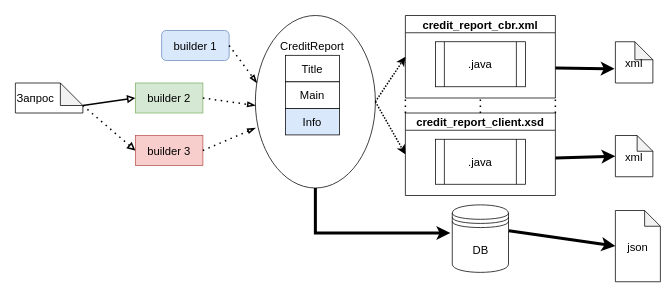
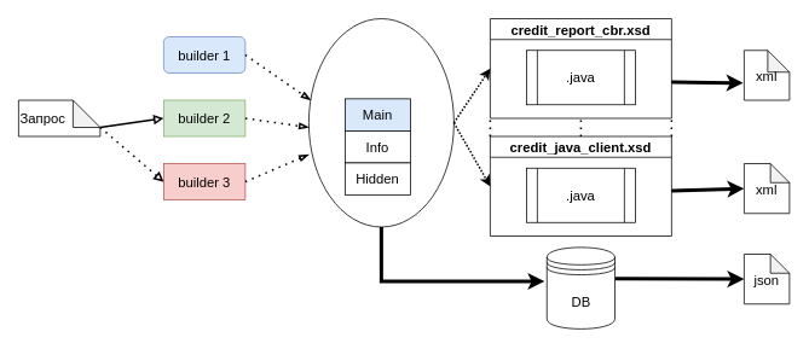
  <mxCell id="0" />
  <mxCell id="1" parent="0" />
  <mxCell id="2" value="&lt;font style=&quot;font-size: 15px;&quot;&gt;Запрос&lt;/font&gt;" style="shape=note;whiteSpace=wrap;html=1;backgroundOutline=1;darkOpacity=0.05;align=left;" vertex="1" parent="1"><mxGeometry x="20" y="110" width="90" height="40" as="geometry" /></mxCell>
- <mxCell id="3" value="builder 1" style="rounded=1;whiteSpace=wrap;html=1;fontSize=15;fillColor=#dae8fc;strokeColor=#6c8ebf;" vertex="1" parent="1"><mxGeometry x="215" y="40" width="90" height="40" as="geometry" /></mxCell>
+ <mxCell id="3" value="builder 1" style="rounded=1;whiteSpace=wrap;html=1;fontSize=15;fillColor=#dae8fc;strokeColor=#6c8ebf;" vertex="1" parent="1"><mxGeometry x="180" y="40" width="90" height="40" as="geometry" /></mxCell>
  <mxCell id="4" value="builder 2" style="whiteSpace=wrap;html=1;fontSize=15;fillColor=#d5e8d4;strokeColor=#82b366;rounded=0;" vertex="1" parent="1"><mxGeometry x="180" y="110" width="90" height="40" as="geometry" /></mxCell>
  <mxCell id="5" value="builder 3" style="whiteSpace=wrap;html=1;fontSize=15;fillColor=#f8cecc;strokeColor=#b85450;rounded=0;" vertex="1" parent="1"><mxGeometry x="180" y="180" width="90" height="40" as="geometry" /></mxCell>
  <mxCell id="6" value="" style="endArrow=block;dashed=0;html=1;dashPattern=1 3;strokeWidth=2;rounded=0;fontSize=15;exitX=0;exitY=0;exitDx=90;exitDy=30;exitPerimeter=0;entryX=0;entryY=0.5;entryDx=0;entryDy=0;endFill=0;" edge="1" parent="1" source="2" target="4"><mxGeometry width="50" height="50" relative="1" as="geometry"><mxPoint x="120" y="150" as="sourcePoint" /><mxPoint x="190" y="70" as="targetPoint" /></mxGeometry></mxCell>
  <mxCell id="7" value="" style="endArrow=block;dashed=1;html=1;dashPattern=1 3;strokeWidth=2;rounded=0;fontSize=15;entryX=0;entryY=0.5;entryDx=0;entryDy=0;endFill=0;" edge="1" parent="1" target="5"><mxGeometry width="50" height="50" relative="1" as="geometry"><mxPoint x="110" y="140" as="sourcePoint" /><mxPoint x="190" y="140" as="targetPoint" /></mxGeometry></mxCell>
  <mxCell id="8" value="" style="endArrow=blockThin;dashed=1;html=1;dashPattern=1 3;strokeWidth=2;rounded=0;fontSize=15;exitX=1;exitY=0.5;exitDx=0;exitDy=0;endFill=0;entryX=0.013;entryY=0.391;entryDx=0;entryDy=0;entryPerimeter=0;" edge="1" parent="1" source="3" target="12"><mxGeometry width="50" height="50" relative="1" as="geometry"><mxPoint x="120" y="150" as="sourcePoint" /><mxPoint x="340" y="100" as="targetPoint" /></mxGeometry></mxCell>
  <mxCell id="9" value="" style="endArrow=blockThin;dashed=1;html=1;dashPattern=1 3;strokeWidth=2;rounded=0;fontSize=15;exitX=1;exitY=0.5;exitDx=0;exitDy=0;endFill=0;" edge="1" parent="1" source="4"><mxGeometry width="50" height="50" relative="1" as="geometry"><mxPoint x="280" y="70" as="sourcePoint" /><mxPoint x="340" y="140" as="targetPoint" /><Array as="points" /></mxGeometry></mxCell>
  <mxCell id="10" value="" style="endArrow=blockThin;dashed=1;html=1;dashPattern=1 3;strokeWidth=2;rounded=0;fontSize=15;exitX=1;exitY=0.5;exitDx=0;exitDy=0;endFill=0;" edge="1" parent="1" source="5"><mxGeometry width="50" height="50" relative="1" as="geometry"><mxPoint x="280" y="140" as="sourcePoint" /><mxPoint x="340" y="170" as="targetPoint" /><Array as="points" /></mxGeometry></mxCell>
  <mxCell id="11" value="" style="group" vertex="1" connectable="0" parent="1"><mxGeometry x="340" y="20" width="160" height="230" as="geometry" /></mxCell>
  <mxCell id="12" value="" style="ellipse;whiteSpace=wrap;html=1;fontSize=15;shadow=0;" vertex="1" parent="11"><mxGeometry width="160" height="230" as="geometry" /></mxCell>
- <mxCell id="13" value="Title" style="rounded=0;whiteSpace=wrap;html=1;fontSize=15;" vertex="1" parent="11"><mxGeometry x="40" y="53.077" width="72" height="35.385" as="geometry" /></mxCell>
- <mxCell id="14" value="Main" style="rounded=0;whiteSpace=wrap;html=1;fontSize=15;" vertex="1" parent="11"><mxGeometry x="40" y="88.462" width="72" height="35.385" as="geometry" /></mxCell>
- <mxCell id="15" value="Info" style="rounded=0;whiteSpace=wrap;html=1;fontSize=15;fillColor=#dae8fc;" vertex="1" parent="11"><mxGeometry x="40" y="123.846" width="72" height="35.385" as="geometry" /></mxCell>
- <mxCell id="17" value="CreditReport" style="text;html=1;strokeColor=none;fillColor=none;align=center;verticalAlign=middle;whiteSpace=wrap;rounded=0;fontSize=15;" vertex="1" parent="11"><mxGeometry x="52" y="26.538" width="48" height="26.538" as="geometry" /></mxCell>
+ <mxCell id="14" value="Main" style="rounded=0;whiteSpace=wrap;html=1;fontSize=15;fillColor=#dae8fc;" vertex="1" parent="11"><mxGeometry x="40" y="88.462" width="72" height="35.385" as="geometry" /></mxCell>
+ <mxCell id="15" value="Info" style="rounded=0;whiteSpace=wrap;html=1;fontSize=15;" vertex="1" parent="11"><mxGeometry x="40" y="123.846" width="72" height="35.385" as="geometry" /></mxCell>
+ <mxCell id="16" value="Hidden" style="rounded=0;whiteSpace=wrap;html=1;fontSize=15;" vertex="1" parent="11"><mxGeometry x="40" y="159.231" width="72" height="35.385" as="geometry" /></mxCell>
  <mxCell id="18" value="" style="endArrow=classic;html=1;rounded=0;fontSize=15;strokeWidth=4;entryX=-0.02;entryY=0.655;entryDx=0;entryDy=0;entryPerimeter=0;" edge="1" parent="1" target="20"><mxGeometry width="50" height="50" relative="1" as="geometry"><mxPoint x="740" y="90" as="sourcePoint" /><mxPoint x="860" y="90" as="targetPoint" /><Array as="points" /></mxGeometry></mxCell>
  <mxCell id="19" value="" style="endArrow=classic;html=1;rounded=0;fontSize=15;strokeWidth=4;entryX=0;entryY=0.5;entryDx=0;entryDy=0;entryPerimeter=0;" edge="1" parent="1" target="21"><mxGeometry width="50" height="50" relative="1" as="geometry"><mxPoint x="740" y="210" as="sourcePoint" /><mxPoint x="870" y="-40" as="targetPoint" /><Array as="points" /></mxGeometry></mxCell>
  <mxCell id="20" value="xml" style="shape=note;whiteSpace=wrap;html=1;backgroundOutline=1;darkOpacity=0.05;shadow=0;fontSize=15;size=24;" vertex="1" parent="1"><mxGeometry x="820" y="55" width="50" height="55" as="geometry" /></mxCell>
  <mxCell id="21" value="xml" style="shape=note;whiteSpace=wrap;html=1;backgroundOutline=1;darkOpacity=0.05;shadow=0;fontSize=15;size=21;" vertex="1" parent="1"><mxGeometry x="820" y="180" width="50" height="55" as="geometry" /></mxCell>
- <mxCell id="22" value="credit_report_cbr.xml" style="swimlane;shadow=0;fontSize=15;" vertex="1" parent="1"><mxGeometry x="540" y="20" width="200" height="110" as="geometry" /></mxCell>
+ <mxCell id="22" value="credit_report_cbr.xsd" style="swimlane;shadow=0;fontSize=15;" vertex="1" parent="1"><mxGeometry x="540" y="20" width="200" height="110" as="geometry" /></mxCell>
  <mxCell id="23" value=".java" style="shape=process;whiteSpace=wrap;html=1;backgroundOutline=1;shadow=0;fontSize=15;" vertex="1" parent="22"><mxGeometry x="40" y="35" width="120" height="60" as="geometry" /></mxCell>
- <mxCell id="24" value="credit_report_client.xsd" style="swimlane;shadow=0;fontSize=15;" vertex="1" parent="1"><mxGeometry x="540" y="150" width="200" height="110" as="geometry" /></mxCell>
+ <mxCell id="24" value="credit_java_client.xsd" style="swimlane;shadow=0;fontSize=15;" vertex="1" parent="1"><mxGeometry x="540" y="150" width="200" height="110" as="geometry" /></mxCell>
  <mxCell id="25" value=".java" style="shape=process;whiteSpace=wrap;html=1;backgroundOutline=1;shadow=0;fontSize=15;" vertex="1" parent="24"><mxGeometry x="40" y="35" width="120" height="60" as="geometry" /></mxCell>
  <mxCell id="26" value="DB" style="shape=datastore;whiteSpace=wrap;html=1;shadow=0;fontSize=15;" vertex="1" parent="1"><mxGeometry x="602.5" y="272.5" width="75" height="90" as="geometry" /></mxCell>
  <mxCell id="27" value="" style="endArrow=none;dashed=1;html=1;dashPattern=1 3;strokeWidth=2;rounded=0;fontSize=15;entryX=0;entryY=1;entryDx=0;entryDy=0;exitX=0;exitY=0;exitDx=0;exitDy=0;" edge="1" parent="1" source="24" target="22"><mxGeometry width="50" height="50" relative="1" as="geometry"><mxPoint x="380" y="200" as="sourcePoint" /><mxPoint x="430" y="150" as="targetPoint" /></mxGeometry></mxCell>
  <mxCell id="28" value="" style="endArrow=none;dashed=1;html=1;dashPattern=1 3;strokeWidth=2;rounded=0;fontSize=15;entryX=1;entryY=1;entryDx=0;entryDy=0;exitX=1;exitY=0;exitDx=0;exitDy=0;" edge="1" parent="1" source="24" target="22"><mxGeometry width="50" height="50" relative="1" as="geometry"><mxPoint x="550" y="160" as="sourcePoint" /><mxPoint x="550" y="140" as="targetPoint" /></mxGeometry></mxCell>
  <mxCell id="29" value="" style="endArrow=none;dashed=1;html=1;dashPattern=1 3;strokeWidth=2;rounded=0;fontSize=15;entryX=0.5;entryY=1;entryDx=0;entryDy=0;exitX=0.5;exitY=0;exitDx=0;exitDy=0;" edge="1" parent="1" source="24" target="22"><mxGeometry width="50" height="50" relative="1" as="geometry"><mxPoint x="560" y="170" as="sourcePoint" /><mxPoint x="560" y="150" as="targetPoint" /></mxGeometry></mxCell>
- <mxCell id="30" value="json" style="shape=note;whiteSpace=wrap;html=1;backgroundOutline=1;darkOpacity=0.05;shadow=0;fontSize=15;size=21;" vertex="1" parent="1"><mxGeometry x="820" y="280" width="60" height="95" as="geometry" /></mxCell>
+ <mxCell id="30" value="json" style="shape=note;whiteSpace=wrap;html=1;backgroundOutline=1;darkOpacity=0.05;shadow=0;fontSize=15;size=21;" vertex="1" parent="1"><mxGeometry x="820" y="280" width="50" height="55" as="geometry" /></mxCell>
  <mxCell id="31" value="" style="endArrow=classic;html=1;rounded=0;fontSize=15;strokeWidth=2;entryX=0;entryY=0.5;entryDx=0;entryDy=0;exitX=1;exitY=0.5;exitDx=0;exitDy=0;dashed=1;dashPattern=1 1;" edge="1" parent="1" source="12" target="22"><mxGeometry width="50" height="50" relative="1" as="geometry"><mxPoint x="361" y="350" as="sourcePoint" /><mxPoint x="500" y="351.025" as="targetPoint" /><Array as="points" /></mxGeometry></mxCell>
  <mxCell id="32" value="" style="endArrow=classic;html=1;rounded=0;fontSize=15;strokeWidth=2;entryX=0;entryY=0.5;entryDx=0;entryDy=0;exitX=1;exitY=0.5;exitDx=0;exitDy=0;dashed=1;dashPattern=1 1;" edge="1" parent="1" source="12" target="24"><mxGeometry width="50" height="50" relative="1" as="geometry"><mxPoint x="510" y="145" as="sourcePoint" /><mxPoint x="550" y="85" as="targetPoint" /><Array as="points" /></mxGeometry></mxCell>
  <mxCell id="33" value="" style="endArrow=classic;html=1;rounded=0;fontSize=15;strokeWidth=4;" edge="1" parent="1"><mxGeometry width="50" height="50" relative="1" as="geometry"><mxPoint x="420" y="250" as="sourcePoint" /><mxPoint x="600" y="310" as="targetPoint" /><Array as="points"><mxPoint x="420" y="310" /></Array></mxGeometry></mxCell>
  <mxCell id="34" value="" style="endArrow=classic;html=1;rounded=0;fontSize=15;strokeWidth=4;entryX=0;entryY=0.5;entryDx=0;entryDy=0;entryPerimeter=0;exitX=1.007;exitY=0.383;exitDx=0;exitDy=0;exitPerimeter=0;" edge="1" parent="1" source="26" target="30"><mxGeometry width="50" height="50" relative="1" as="geometry"><mxPoint x="677.5" y="336.25" as="sourcePoint" /><mxPoint x="817.5" y="333.75" as="targetPoint" /><Array as="points" /></mxGeometry></mxCell>
